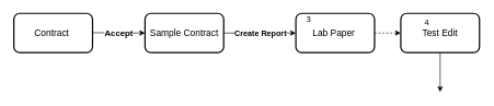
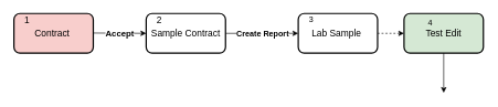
  <mxCell id="0" />
  <mxCell id="1" parent="0" />
  <mxCell id="2" value="" style="endArrow=classic;html=1;fontSize=14;entryX=0;entryY=0.5;entryDx=0;entryDy=0;" edge="1" parent="1" target="4"><mxGeometry relative="1" as="geometry"><mxPoint x="140" y="49.5" as="sourcePoint" /><mxPoint x="240" y="49.5" as="targetPoint" /></mxGeometry></mxCell>
  <mxCell id="3" value="&lt;span style=&quot;font-size: 13px;&quot;&gt;&lt;span style=&quot;font-size: 13px; line-height: 115%; font-family: calibri, sans-serif;&quot;&gt;Accept&lt;/span&gt;&lt;/span&gt;&lt;span style=&quot;font-size: 13px; line-height: 115%; font-family: calibri, sans-serif;&quot;&gt;&lt;/span&gt;" style="edgeLabel;resizable=0;html=1;align=center;verticalAlign=middle;fontSize=13;fontStyle=1" connectable="0" vertex="1" parent="2"><mxGeometry relative="1" as="geometry" /></mxCell>
  <mxCell id="4" value="Sample Contract" style="rounded=1;whiteSpace=wrap;html=1;strokeWidth=2;fontSize=14;" vertex="1" parent="1"><mxGeometry x="220" y="20" width="120" height="60" as="geometry" /></mxCell>
- <mxCell id="5" value="Contract&amp;nbsp;" style="rounded=1;whiteSpace=wrap;html=1;strokeWidth=2;fontSize=14;" vertex="1" parent="1"><mxGeometry x="20" y="20" width="120" height="60" as="geometry" /></mxCell>
+ <mxCell id="5" value="Contract&amp;nbsp;" style="rounded=1;whiteSpace=wrap;html=1;strokeWidth=2;fontSize=14;fillColor=#f8cecc;" vertex="1" parent="1"><mxGeometry x="20" y="20" width="120" height="60" as="geometry" /></mxCell>
+ <mxCell id="6" value="1" style="text;html=1;strokeColor=none;fillColor=none;align=center;verticalAlign=middle;whiteSpace=wrap;rounded=0;fontSize=14;" vertex="1" parent="1"><mxGeometry x="20" y="20" width="40" height="20" as="geometry" /></mxCell>
+ <mxCell id="7" value="2" style="text;html=1;strokeColor=none;fillColor=none;align=center;verticalAlign=middle;whiteSpace=wrap;rounded=0;fontSize=14;" vertex="1" parent="1"><mxGeometry x="220" y="20" width="40" height="20" as="geometry" /></mxCell>
  <mxCell id="8" value="" style="endArrow=classic;html=1;fontSize=14;exitX=1;exitY=0.5;exitDx=0;exitDy=0;" edge="1" parent="1" source="4"><mxGeometry relative="1" as="geometry"><mxPoint x="360" y="49.5" as="sourcePoint" /><mxPoint x="450" y="50" as="targetPoint" /></mxGeometry></mxCell>
  <mxCell id="9" value="Create Report" style="edgeLabel;resizable=0;html=1;align=center;verticalAlign=middle;fontSize=12;fontStyle=1;labelBorderColor=none;" connectable="0" vertex="1" parent="8"><mxGeometry relative="1" as="geometry" /></mxCell>
- <mxCell id="10" value="&lt;font style=&quot;font-size: 14px&quot;&gt;Lab Paper&amp;nbsp;&lt;/font&gt;" style="rounded=1;whiteSpace=wrap;html=1;strokeWidth=2;fontSize=12;" vertex="1" parent="1"><mxGeometry x="450" y="20" width="120" height="60" as="geometry" /></mxCell>
- <mxCell id="11" value="&lt;font style=&quot;font-size: 14px&quot;&gt;Test Edit&lt;/font&gt;" style="rounded=1;whiteSpace=wrap;html=1;strokeWidth=2;fontSize=12;" vertex="1" parent="1"><mxGeometry x="610" y="20" width="120" height="60" as="geometry" /></mxCell>
+ <mxCell id="10" value="&lt;font style=&quot;font-size: 14px&quot;&gt;Lab Sample&amp;nbsp;&lt;/font&gt;" style="rounded=1;whiteSpace=wrap;html=1;strokeWidth=2;fontSize=12;" vertex="1" parent="1"><mxGeometry x="450" y="20" width="120" height="60" as="geometry" /></mxCell>
+ <mxCell id="11" value="&lt;font style=&quot;font-size: 14px&quot;&gt;Test Edit&lt;/font&gt;" style="rounded=1;whiteSpace=wrap;html=1;strokeWidth=2;fontSize=12;fillColor=#d5e8d4;" vertex="1" parent="1"><mxGeometry x="610" y="20" width="120" height="60" as="geometry" /></mxCell>
  <mxCell id="12" value="" style="endArrow=classic;html=1;fontSize=12;exitX=1;exitY=0.5;exitDx=0;exitDy=0;dashed=1;" edge="1" parent="1" source="10" target="11"><mxGeometry width="50" height="50" relative="1" as="geometry"><mxPoint x="400" y="60" as="sourcePoint" /><mxPoint x="450" y="10" as="targetPoint" /></mxGeometry></mxCell>
  <mxCell id="13" value="3" style="text;html=1;strokeColor=none;fillColor=none;align=center;verticalAlign=middle;whiteSpace=wrap;rounded=0;fontSize=12;" vertex="1" parent="1"><mxGeometry x="450" y="20" width="40" height="20" as="geometry" /></mxCell>
  <mxCell id="14" value="4" style="text;html=1;strokeColor=none;fillColor=none;align=center;verticalAlign=middle;whiteSpace=wrap;rounded=0;fontSize=12;" vertex="1" parent="1"><mxGeometry x="630" y="25" width="40" height="20" as="geometry" /></mxCell>
  <mxCell id="15" value="" style="endArrow=classic;html=1;fontSize=12;exitX=0.5;exitY=1;exitDx=0;exitDy=0;" edge="1" parent="1" source="11"><mxGeometry width="50" height="50" relative="1" as="geometry"><mxPoint x="400" y="60" as="sourcePoint" /><mxPoint x="670" y="140" as="targetPoint" /></mxGeometry></mxCell>
